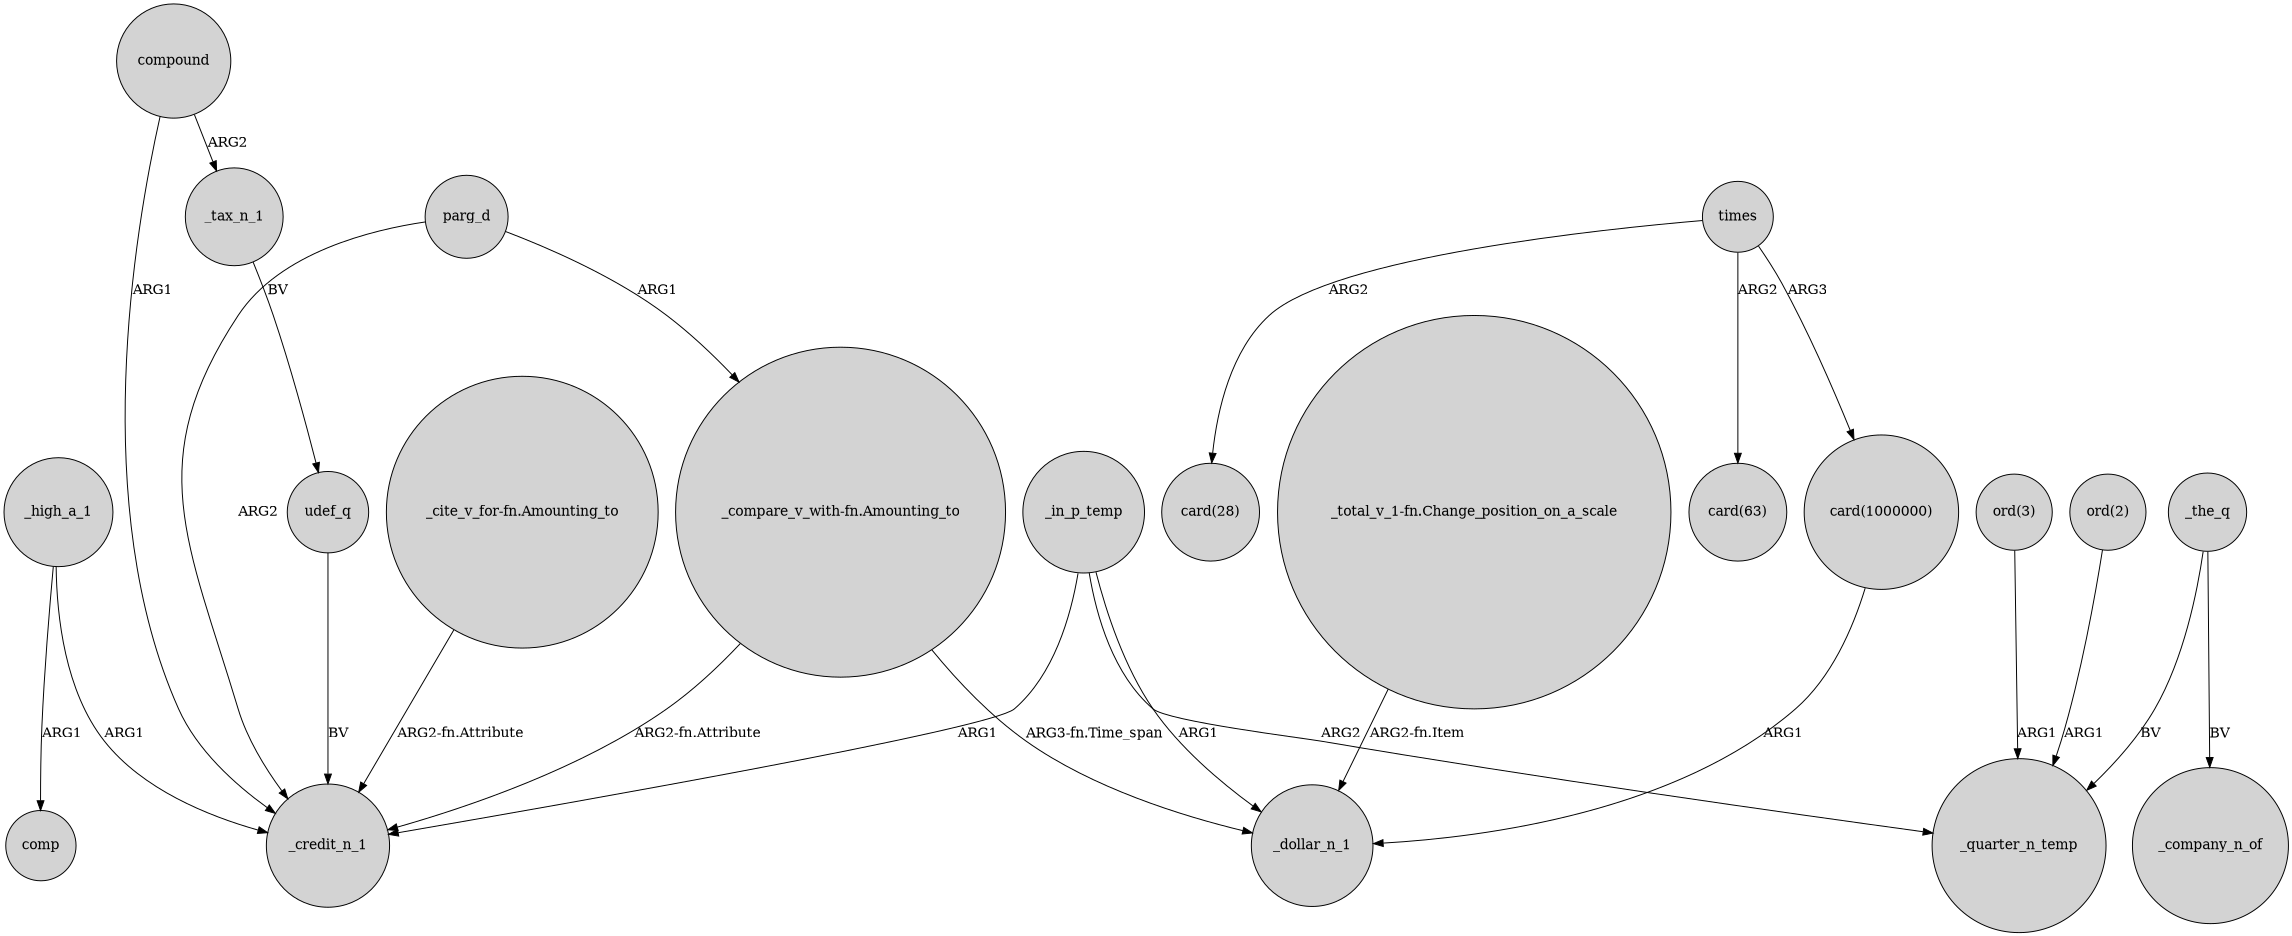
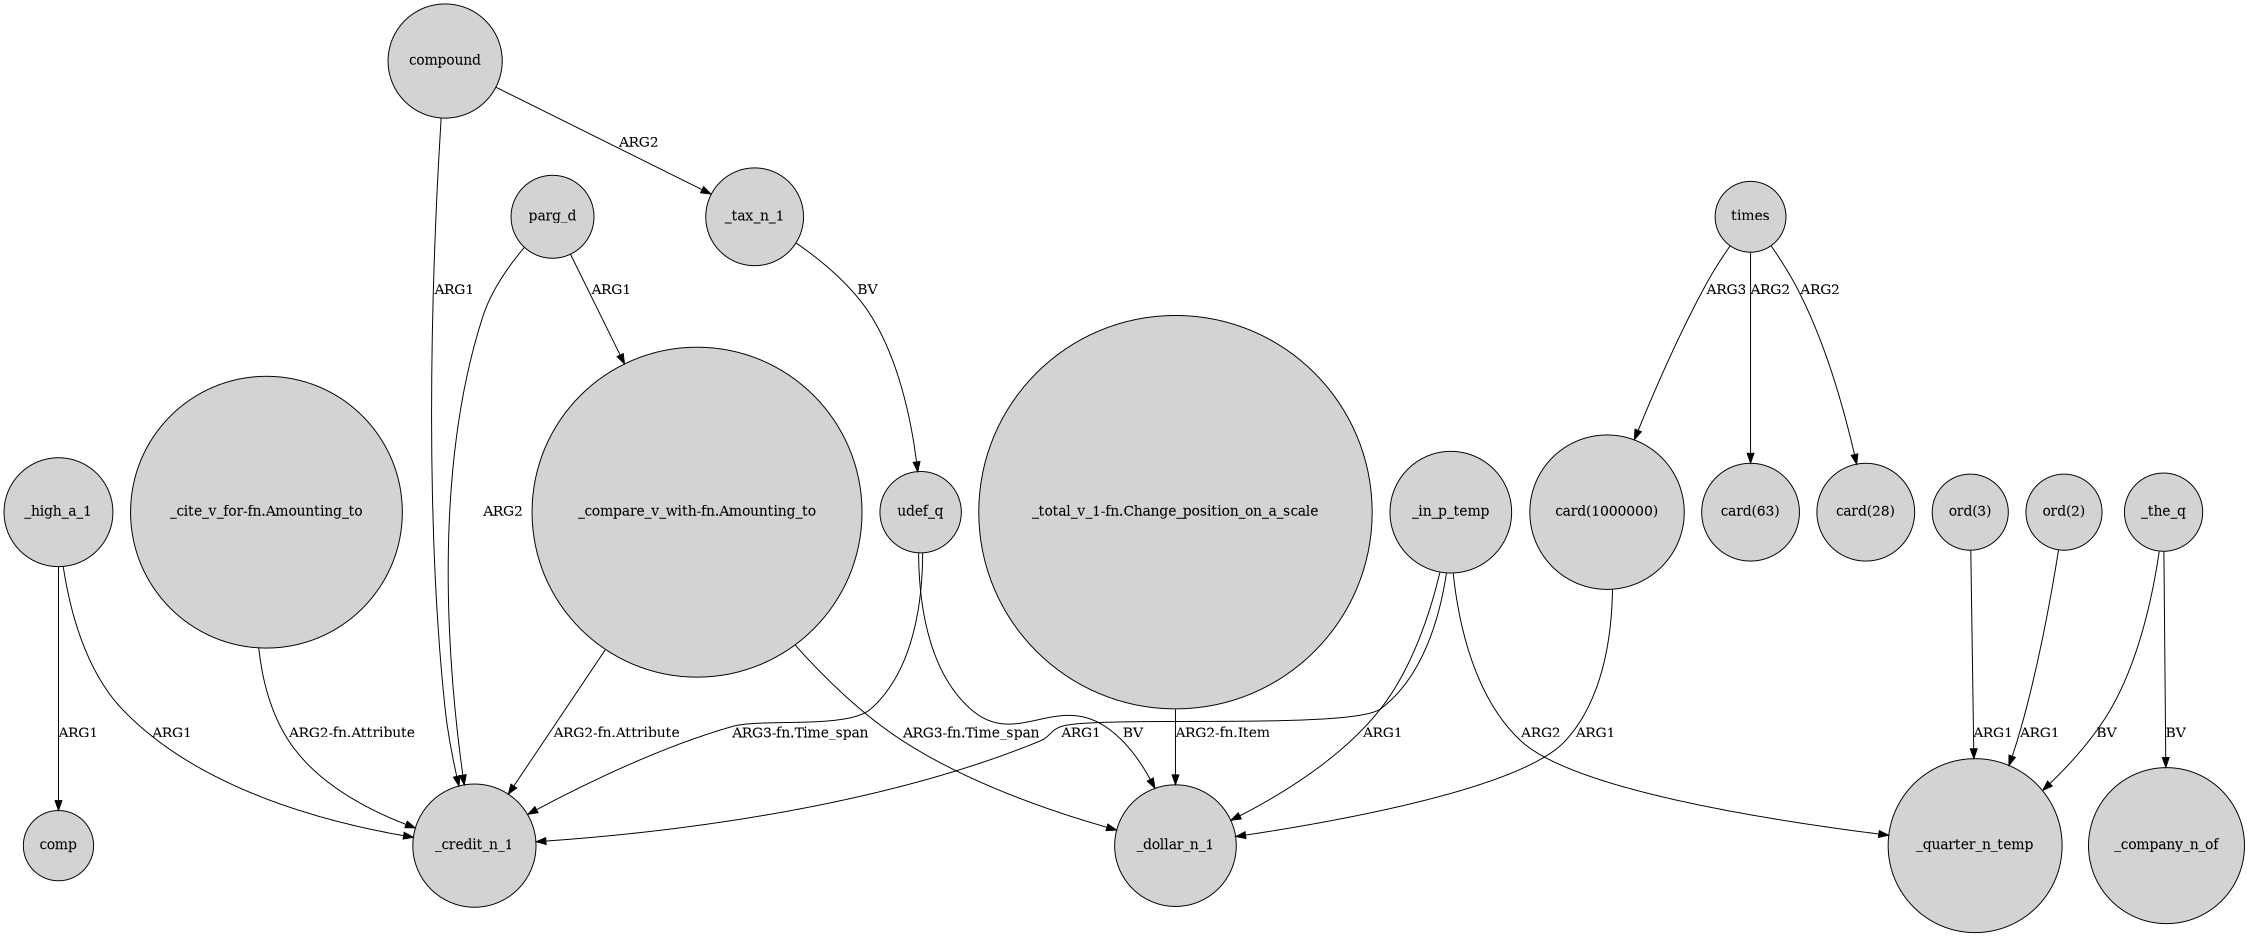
  digraph {
    node [shape=circle style=filled]
    _in_p_temp
    _credit_n_1
    _quarter_n_temp
    _dollar_n_1
    "_cite_v_for-fn.Amounting_to"
    "ord(3)"
    parg_d
    "_compare_v_with-fn.Amounting_to"
    _the_q
    _company_n_of
    udef_q
    _tax_n_1
    times
    "card(28)"
    "card(1000000)"
    "card(63)"
    "_total_v_1-fn.Change_position_on_a_scale"
    compound
    _high_a_1
    comp
    "ord(2)"
    _in_p_temp -> _credit_n_1 [label=ARG1]
    _in_p_temp -> _quarter_n_temp [label=ARG2]
    _in_p_temp -> _dollar_n_1 [label=ARG1]
    "_cite_v_for-fn.Amounting_to" -> _credit_n_1 [label="ARG2-fn.Attribute"]
    "ord(3)" -> _quarter_n_temp [label=ARG1]
    parg_d -> _credit_n_1 [label=ARG2]
    parg_d -> "_compare_v_with-fn.Amounting_to" [label=ARG1]
    "_compare_v_with-fn.Amounting_to" -> _credit_n_1 [label="ARG2-fn.Attribute"]
    "_compare_v_with-fn.Amounting_to" -> _dollar_n_1 [label="ARG3-fn.Time_span"]
    _the_q -> _quarter_n_temp [label=BV]
    _the_q -> _company_n_of [label=BV]
-   udef_q -> _credit_n_1 [label=BV]
+   udef_q -> _credit_n_1 [label="ARG3-fn.Time_span"]
+   udef_q -> _dollar_n_1 [label=BV]
    _tax_n_1 -> udef_q [label=BV]
    times -> "card(28)" [label=ARG2]
    times -> "card(1000000)" [label=ARG3]
    times -> "card(63)" [label=ARG2]
    "card(1000000)" -> _dollar_n_1 [label=ARG1]
    "_total_v_1-fn.Change_position_on_a_scale" -> _dollar_n_1 [label="ARG2-fn.Item"]
    compound -> _credit_n_1 [label=ARG1]
    compound -> _tax_n_1 [label=ARG2]
    _high_a_1 -> _credit_n_1 [label=ARG1]
    _high_a_1 -> comp [label=ARG1]
    "ord(2)" -> _quarter_n_temp [label=ARG1]
  }
